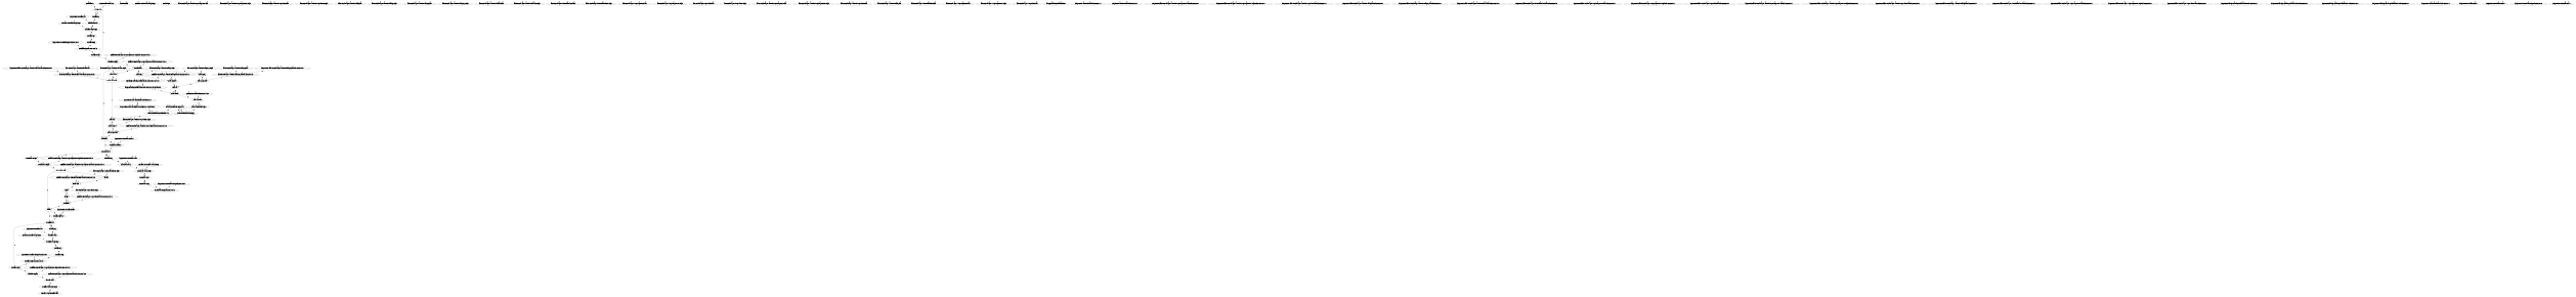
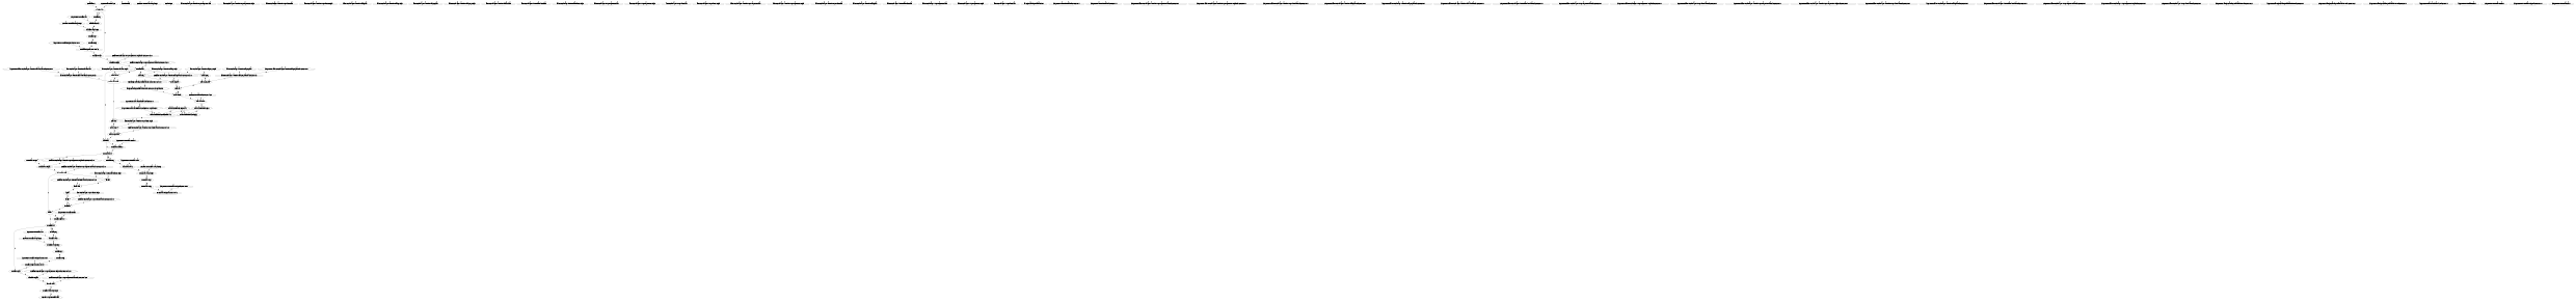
  digraph {
    node [is_queue=1]
    n1 [is_queue=0 label=add_ff_1]
    n2 [is_queue=0 label="norm_ff_1_mean.lc1"]
    n3 [is_queue=0 label=norm_ff_1_sub]
    n4 [is_queue=0 label=norm_ff_1_output]
    n5 [is_queue=0 label=norm_ff_8_sq]
    n6 [is_queue=0 label=add_mha_1]
    n7 [is_queue=0 label="norm_mha_1_mean.lc1"]
    n8 [is_queue=0 label=norm_mha_1_sub]
    n9 [is_queue=0 label=norm_mha_1_output]
    n10 [is_queue=0 label=norm_mha_1_sq]
    n11 [is_queue=0 label="ff.bert.encoder.layer.1.attention.self.query.bias_s_brcst_m2_0_0.lc1"]
    n12 [is_queue=0 label="mha_1_query.bias"]
    n13 [is_queue=0 label=mha_1_as]
    n14 [is_queue=0 label="ff.bert.encoder.layer.1.attention.self.value.bias_s_brcst_m2_0_0.lc1"]
    n15 [is_queue=0 label="mha_1_value.bias"]
    n16 [is_queue=0 label=mha_1_ac]
    n17 [is_queue=0 label="ff.reciprocal_of_sqrt_of_head_size_1_s_brcst_m1_0_2.lc1_splt_brcst_2"]
    n18 [is_queue=0 label=mha_1_as_div]
    n19 [is_queue=0 label=mha_1_as_mask]
    n20 [is_queue=0 label=ff1_gelu]
    n21 [is_queue=0 label=ff_1_ff2]
    n22 [is_queue=0 label="ff_1_ff2.bias"]
    n23 [is_queue=0 label=ff_1_ff1]
    n24 [is_queue=0 label="ff_1_ff1.bias"]
    n25 [is_queue=0 label="lc.input_tensor.mha_1_as_softmax.dc.reduce_sum.1.0_splt_brcst_1"]
    n26 [is_queue=0 label="mha_1_as_softmax.dc.reduce_sum.1.lc1"]
    n27 [is_queue=0 label=mha_1_output]
    n28 [is_queue=0 label="mha_1_output.bias"]
    n29 [is_queue=0 label="mha_1_as_softmax.dc.exp.0"]
    n30 [is_queue=0 label="mha_1_as_softmax.dc.multiply.3"]
    n31 [is_queue=0 label="mha_1_as_softmax.dc.reciprocal.2"]
    n32 [is_queue=0 label=mha_1_key]
    n33 [is_queue=0 label="mha_1_key.bias"]
    n34 [is_queue=0 label=mha_1_query]
    n35 [is_queue=0 label=mha_1_value]
    n36 [is_queue=0 label=norm_ff_0_bias]
    n37 [is_queue=0 label=norm_ff_0_output]
    n38 [is_queue=0 label=norm_ff_0_weights]
    n39 [is_queue=0 label=norm_ff_0_recip]
    n40 [is_queue=0 label="norm_ff_0_recip_s_brcst_m1_0_0.lc1"]
    n41 [is_queue=0 label=norm_ff_0_sq]
    n42 [is_queue=0 label="norm_ff_0_brcst.lc1"]
    n43 [is_queue=0 label=norm_ff_0_var_plus_eps]
    n44 [is_queue=0 label=norm_ff_0_sqrt]
    n45 [is_queue=0 label=norm_ff_0_sub]
    n46 [is_queue=0 label=norm_ff_1_bias]
    n47 [is_queue=0 label=norm_ff_1_bias_output_nop_0]
    n48 [label="encoder1.output_norm_ff_1_bias"]
    n49 [is_queue=0 label=norm_ff_1_weights]
    n50 [is_queue=0 label=norm_ff_1_recip]
    n51 [is_queue=0 label="norm_ff_1_recip_s_brcst_m1_0_0.lc1"]
    n52 [is_queue=0 label="norm_ff_1_var.lc1"]
    n53 [is_queue=0 label=norm_ff_1_var_plus_eps]
    n54 [is_queue=0 label=norm_ff_1_sqrt]
    n55 [is_queue=0 label=norm_mha_1_bias]
    n56 [is_queue=0 label=norm_mha_1_weights]
    n57 [is_queue=0 label=norm_mha_1_recip]
    n58 [is_queue=0 label="norm_mha_1_recip_s_brcst_m1_0_0.lc1"]
    n59 [is_queue=0 label="norm_mha_1_var.lc1"]
    n60 [is_queue=0 label=norm_mha_1_var_plus_eps]
    n61 [is_queue=0 label=norm_mha_1_sqrt]
    n62 [label=attention_mask]
    n63 [label=constant_1_norm_ff_0_var_plus_eps]
    n64 [label=constant_1_norm_ff_1_var_plus_eps]
    n65 [label=constant_1_norm_mha_0_var_plus_eps]
    n66 [label=constant_1_norm_mha_1_var_plus_eps]
    n67 [label=e2e_add_ff_0_0]
    n68 [label="e2e_attention_mask_s_brcst_m2_0_1.lc1_0"]
    n69 [label="e2e_ff.bert.encoder.layer.0.output.LayerNorm.bias_s_brcst_m2_0_0.lc1_0"]
    n70 [label="e2e_ff.bert.encoder.layer.0.output.LayerNorm.weight_s_brcst_m2_0_0.lc1_0"]
    n71 [label="e2e_ff.bert.encoder.layer.1.attention.output.LayerNorm.bias_s_brcst_m2_0_0.lc1_0"]
    n72 [label="e2e_ff.bert.encoder.layer.1.attention.output.LayerNorm.weight_s_brcst_m2_0_0.lc1_0"]
    n73 [label="e2e_ff.bert.encoder.layer.1.attention.output.dense.bias_s_brcst_m2_0_0.lc1_0"]
    n74 [label="e2e_ff.bert.encoder.layer.1.attention.self.key.bias_s_brcst_m2_0_0.lc1_0"]
    n75 [label="e2e_ff.bert.encoder.layer.1.intermediate.dense.bias_s_brcst_m2_0_0.lc1_0"]
    n76 [label="e2e_ff.bert.encoder.layer.1.output.LayerNorm.bias_s_brcst_m2_0_0.lc1_0"]
    n77 [label="e2e_ff.bert.encoder.layer.1.output.LayerNorm.weight_s_brcst_m2_0_0.lc1_0"]
    n78 [label="e2e_ff.bert.encoder.layer.1.output.dense.bias_s_brcst_m2_0_0.lc1_0"]
    n79 [label="e2e_ff.reciprocal_of_sqrt_of_head_size_1_s_brcst_m1_0_2.lc1_0"]
    n80 [label="e2e_norm_ff_0_mean.lc1_0"]
    n81 [label=encoder_input]
    n82 [label="ff.bert.encoder.layer.0.attention.output.LayerNorm.bias"]
    n83 [label="ff.bert.encoder.layer.0.attention.output.LayerNorm.weight"]
    n84 [label="ff.bert.encoder.layer.0.attention.output.dense.bias"]
    n85 [label="ff.bert.encoder.layer.0.attention.output.dense.weight"]
    n86 [label="ff.bert.encoder.layer.0.attention.self.key.bias"]
    n87 [label="ff.bert.encoder.layer.0.attention.self.key.weight"]
    n88 [label="ff.bert.encoder.layer.0.attention.self.query.bias"]
    n89 [label="ff.bert.encoder.layer.0.attention.self.query.weight"]
    n90 [label="ff.bert.encoder.layer.0.attention.self.value.bias"]
-   n91 [label="ff.bert.encoder.layer.0.attention.self.value.weight"]
    n92 [label="ff.bert.encoder.layer.0.intermediate.dense.bias"]
    n93 [label="ff.bert.encoder.layer.0.intermediate.dense.weight"]
    n94 [label="ff.bert.encoder.layer.0.output.LayerNorm.bias"]
    n95 [label="ff.bert.encoder.layer.0.output.LayerNorm.weight"]
    n96 [label="ff.bert.encoder.layer.0.output.dense.bias"]
    n97 [label="ff.bert.encoder.layer.0.output.dense.weight"]
    n98 [label="ff.bert.encoder.layer.1.attention.output.LayerNorm.bias"]
    n99 [label="ff.bert.encoder.layer.1.attention.output.LayerNorm.weight"]
    n100 [label="ff.bert.encoder.layer.1.attention.output.dense.bias"]
    n101 [label="ff.bert.encoder.layer.1.attention.output.dense.weight"]
    n102 [label="ff.bert.encoder.layer.1.attention.self.key.bias"]
    n103 [label="ff.bert.encoder.layer.1.attention.self.key.weight"]
    n104 [label="ff.bert.encoder.layer.1.attention.self.query.bias"]
    n105 [label="ff.bert.encoder.layer.1.attention.self.query.weight"]
    n106 [label="ff.bert.encoder.layer.1.attention.self.value.bias"]
    n107 [label="ff.size.encoder.layer.1.attention.self.value.weight"]
    n108 [label="ff.bert.encoder.layer.1.intermediate.dense.bias"]
    n109 [label="ff.bert.encoder.layer.1.intermediate.dense.weight"]
    n110 [label="ff.bert.encoder.layer.1.output.LayerNorm.bias"]
    n111 [label="ff.bert.encoder.layer.1.output.LayerNorm.weight"]
    n112 [label="ff.bert.encoder.layer.1.output.dense.bias"]
    n113 [label="ff.bert.encoder.layer.1.output.dense.weight"]
    n114 [label="ff.reciprocal_of_sqrt_of_head_size_0"]
    n115 [label="lc.input_tensor.attention_mask_s_brcst_m2_0_1.0"]
    n116 [label="lc.input_tensor.attention_mask_s_brcst_m2_1_1.0"]
    n117 [label="lc.input_tensor.ff.bert.encoder.layer.0.attention.output.LayerNorm.bias_s_brcst_m2_0_0.0"]
    n118 [label="lc.input_tensor.ff.bert.encoder.layer.0.attention.output.LayerNorm.weight_s_brcst_m2_0_0.0"]
    n119 [label="lc.input_tensor.ff.bert.encoder.layer.0.attention.output.dense.bias_s_brcst_m2_0_0.0"]
    n120 [label="lc.input_tensor.ff.bert.encoder.layer.0.attention.self.key.bias_s_brcst_m2_0_0.0"]
    n121 [label="lc.input_tensor.ff.bert.encoder.layer.0.attention.self.query.bias_s_brcst_m2_0_0.0"]
    n122 [label="lc.input_tensor.ff.bert.encoder.layer.0.attention.self.value.bias_s_brcst_m2_0_0.0"]
    n123 [label="lc.input_tensor.ff.bert.encoder.layer.0.intermediate.dense.bias_s_brcst_m2_0_0.0"]
    n124 [label="lc.input_tensor.ff.bert.encoder.layer.0.output.LayerNorm.bias_s_brcst_m2_0_0.0"]
    n125 [label="lc.input_tensor.ff.bert.encoder.layer.0.output.LayerNorm.weight_s_brcst_m2_0_0.0"]
    n126 [label="lc.input_tensor.ff.bert.encoder.layer.0.output.dense.bias_s_brcst_m2_0_0.0"]
    n127 [label="lc.input_tensor.ff.bert.encoder.layer.1.attention.output.LayerNorm.bias_s_brcst_m2_0_0.0"]
    n128 [label="lc.input_tensor.ff.bert.encoder.layer.1.attention.output.LayerNorm.weight_s_brcst_m2_0_0.0"]
    n129 [label="lc.input_tensor.ff.bert.encoder.layer.1.attention.output.dense.bias_s_brcst_m2_0_0.0"]
    n130 [label="lc.input_tensor.ff.bert.encoder.layer.1.attention.self.key.bias_s_brcst_m2_0_0.0"]
    n131 [label="lc.input_tensor.ff.bert.encoder.layer.1.attention.self.query.bias_s_brcst_m2_0_0.0"]
    n132 [label="lc.input_tensor.ff.bert.encoder.layer.1.attention.self.value.bias_s_brcst_m2_0_0.0"]
    n133 [label="lc.input_tensor.ff.bert.encoder.layer.1.intermediate.dense.bias_s_brcst_m2_0_0.0"]
    n134 [label="lc.input_tensor.ff.bert.encoder.layer.1.output.LayerNorm.bias_s_brcst_m2_0_0.0"]
    n135 [label="lc.input_tensor.ff.bert.encoder.layer.1.output.LayerNorm.weight_s_brcst_m2_0_0.0"]
    n136 [label="lc.input_tensor.ff.bert.encoder.layer.1.output.dense.bias_s_brcst_m2_0_0.0"]
    n137 [label="lc.input_tensor.ff.reciprocal_of_sqrt_of_head_size_0_s_brcst_m1_0_2.0"]
    n138 [label="lc.input_tensor.ff.reciprocal_of_sqrt_of_head_size_0_s_brcst_m2_0_1.0"]
    n139 [label="lc.input_tensor.ff.reciprocal_of_sqrt_of_head_size_1_s_brcst_m1_0_2.0"]
    n140 [label="lc.input_tensor.ff.reciprocal_of_sqrt_of_head_size_1_s_brcst_m2_0_1.0"]
    n141 [label="lc.input_tensor.mha_0_as_softmax.dc.reduce_sum.1.0"]
    n142 [label="lc.input_tensor.mha_1_as_softmax.dc.reduce_sum.1.0"]
    n143 [label="lc.input_tensor.norm_ff_0_mean.0"]
    n144 [label="lc.input_tensor.norm_ff_0_recip_s_brcst_m1_0_0.0"]
    n145 [label="lc.input_tensor.norm_ff_0_var.0"]
    n146 [label="lc.input_tensor.norm_ff_1_mean.0"]
    n147 [label="lc.input_tensor.norm_ff_1_recip_s_brcst_m1_0_0.0"]
    n148 [label="lc.input_tensor.norm_ff_1_var.0"]
    n149 [label="lc.input_tensor.norm_mha_0_mean.0"]
    n150 [label="lc.input_tensor.norm_mha_0_recip_s_brcst_m1_0_0.0"]
    n151 [label="lc.input_tensor.norm_mha_0_var.0"]
    n152 [label="lc.input_tensor.norm_mha_1_mean.0"]
    n153 [label="lc.input_tensor.norm_mha_1_recip_s_brcst_m1_0_0.0"]
    n154 [label="lc.input_tensor.norm_mha_1_var.0"]
    n1 -> n2 [label=0]
    n1 -> n3 [label=0]
    n2 -> n3 [label=1]
    n3 -> n4 [label=0]
    n3 -> n5 [label=0]
    n3 -> n5 [label=1]
    n4 -> n49 [label=0]
    n5 -> n52 [label=0]
    n6 -> n7 [label=0]
    n6 -> n8 [label=0]
    n7 -> n8 [label=1]
    n8 -> n9 [label=0]
    n8 -> n10 [label=0]
    n8 -> n10 [label=1]
    n9 -> n56 [label=0]
    n10 -> n59 [label=0]
    n11 -> n12 [label=1]
    n12 -> n13 [label=0]
    n13 -> n18 [label=0]
    n14 -> n15 [label=1]
    n15 -> n16 [label=1]
    n16 -> n27 [label=0]
    n17 -> n18 [label=1]
    n18 -> n19 [label=0]
    n19 -> n29 [label=0]
    n20 -> n21 [label=0]
    n21 -> n22 [label=0]
    n22 -> n1 [label=1]
    n23 -> n24 [label=0]
    n24 -> n20 [label=0]
    n25 -> n26 [label=1]
    n27 -> n28 [label=0]
    n28 -> n6 [label=1]
    n29 -> n26 [label=0]
    n29 -> n30 [label=0]
    n30 -> n16 [label=0]
    n31 -> n26 [label=0]
    n31 -> n30 [label=1]
    n32 -> n33 [label=0]
    n33 -> n13 [label=1]
    n34 -> n12 [label=0]
    n35 -> n15 [label=0]
    n36 -> n6 [label=0]
    n36 -> n32 [label=0]
    n36 -> n34 [label=0]
    n36 -> n35 [label=0]
    n37 -> n38 [label=0]
    n38 -> n36 [label=0]
    n39 -> n40 [label=0]
    n40 -> n37 [label=1]
    n41 -> n42 [label=0]
    n42 -> n43 [label=0]
    n43 -> n44 [label=0]
    n44 -> n39 [label=0]
    n45 -> n37 [label=0]
    n45 -> n41 [label=0]
    n45 -> n41 [label=1]
    n46 -> n47 [label=0]
    n47 -> n48 [label=0]
    n49 -> n46 [label=0]
    n50 -> n51 [label=0]
    n51 -> n4 [label=1]
    n52 -> n53 [label=0]
    n53 -> n54 [label=0]
    n54 -> n50 [label=0]
    n55 -> n1 [label=0]
    n55 -> n23 [label=0]
    n56 -> n55 [label=0]
    n57 -> n58 [label=0]
    n59 -> n60 [label=0]
    n60 -> n61 [label=0]
    n61 -> n57 [label=0]
    n63 -> n43 [label=1]
    n64 -> n53 [label=1]
    n66 -> n60 [label=1]
    n67 -> n45 [label=0]
    n68 -> n19 [label=1]
    n69 -> n36 [label=1]
    n70 -> n38 [label=1]
    n71 -> n55 [label=1]
    n72 -> n56 [label=1]
    n73 -> n28 [label=1]
    n74 -> n33 [label=1]
    n75 -> n24 [label=1]
    n76 -> n46 [label=1]
    n77 -> n49 [label=1]
    n78 -> n22 [label=1]
    n79 -> n17 [label=0]
    n80 -> n45 [label=1]
    n101 -> n27 [label=1]
    n103 -> n32 [label=1]
    n104 -> n11 [label=1]
    n105 -> n34 [label=1]
    n106 -> n14 [label=1]
    n107 -> n35 [label=1]
    n109 -> n23 [label=1]
    n113 -> n21 [label=1]
    n131 -> n11 [label=0]
    n132 -> n14 [label=0]
    n142 -> n25 [label=0]
    n144 -> n40 [label=1]
    n145 -> n42 [label=1]
    n146 -> n2 [label=1]
    n147 -> n51 [label=1]
    n148 -> n52 [label=1]
    n152 -> n7 [label=1]
    n153 -> n58 [label=1]
    n154 -> n59 [label=1]
  }
